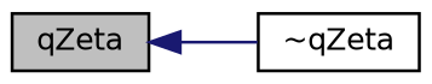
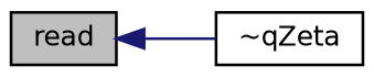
  digraph {
    rankdir=LR
    fontname="DejaVu Sans"
    node [color=black fontname="DejaVu Sans" fontsize=10 shape=record]
-   n1 [fillcolor=grey75 fontcolor=black height=0.2 label=qZeta style=filled width=0.4]
+   n1 [fillcolor=grey75 fontcolor=black height=0.2 label=read style=filled width=0.4]
    n2 [height=0.2 label="~qZeta" width=0.4]
    n1 -> n2 [color=midnightblue dir=back fontname="DejaVu Sans" fontsize=10 labelfontname=Helvetica labelfontsize=10 style=solid]
  }
